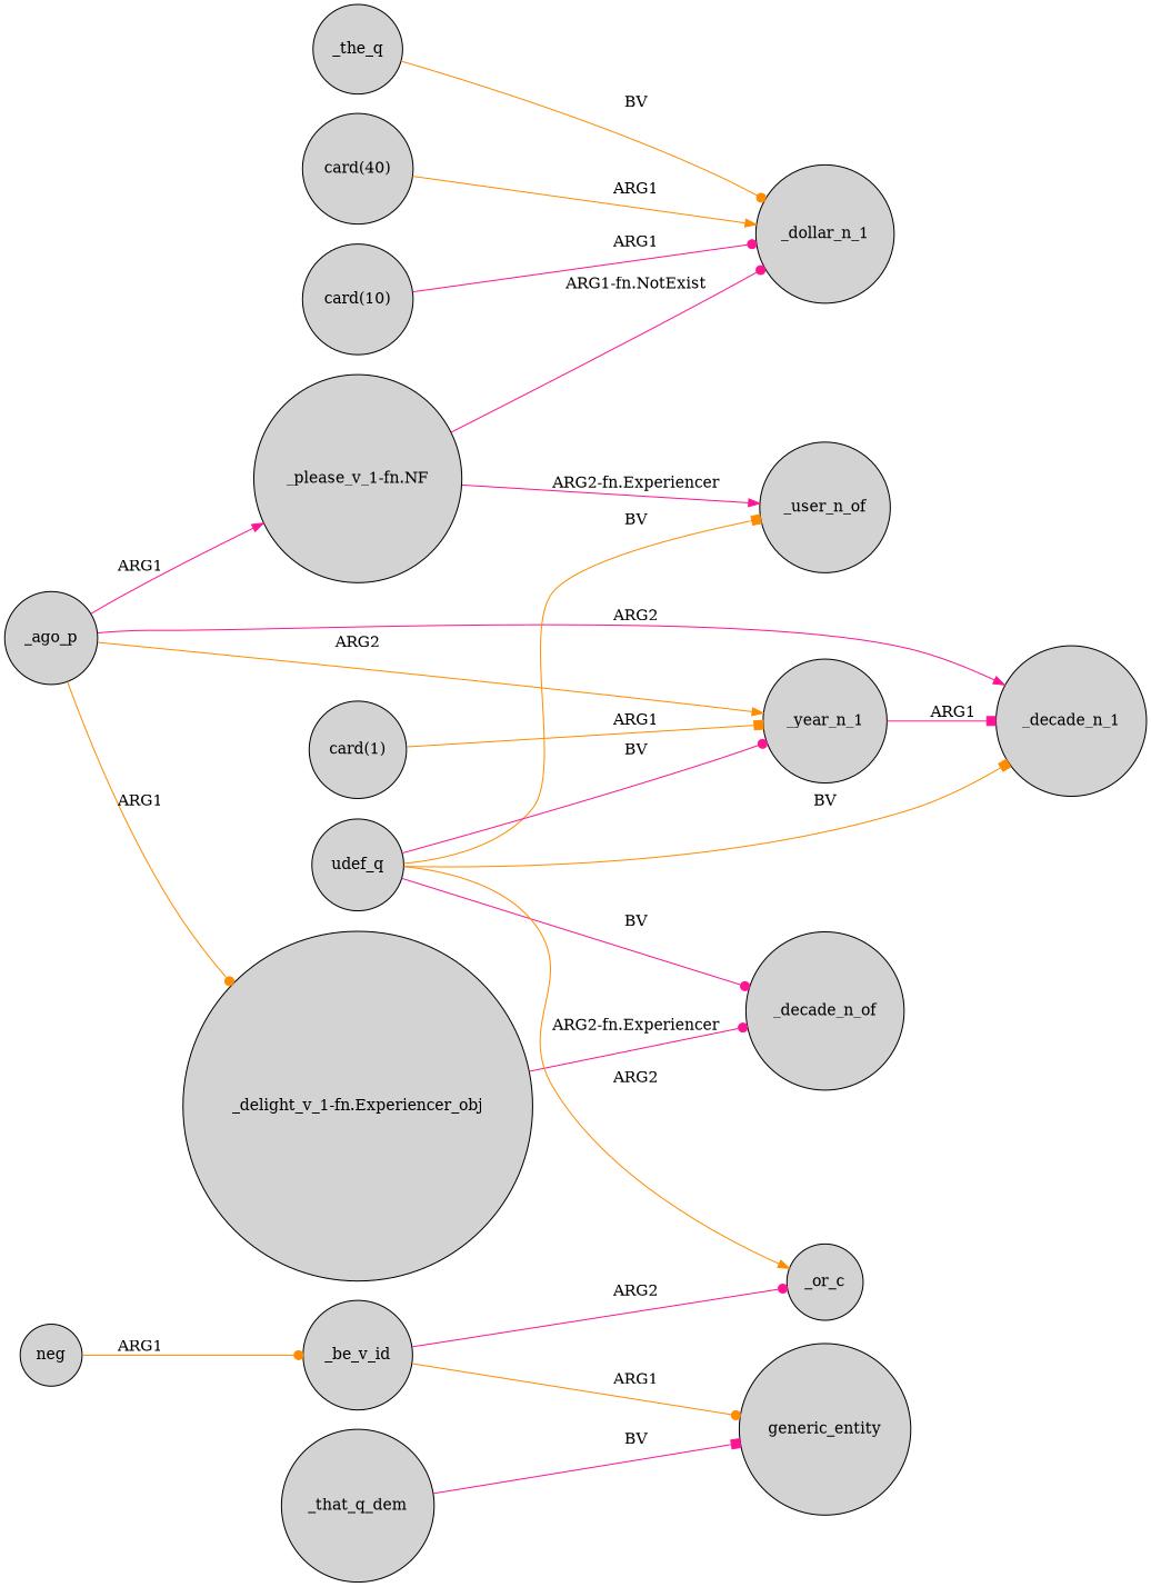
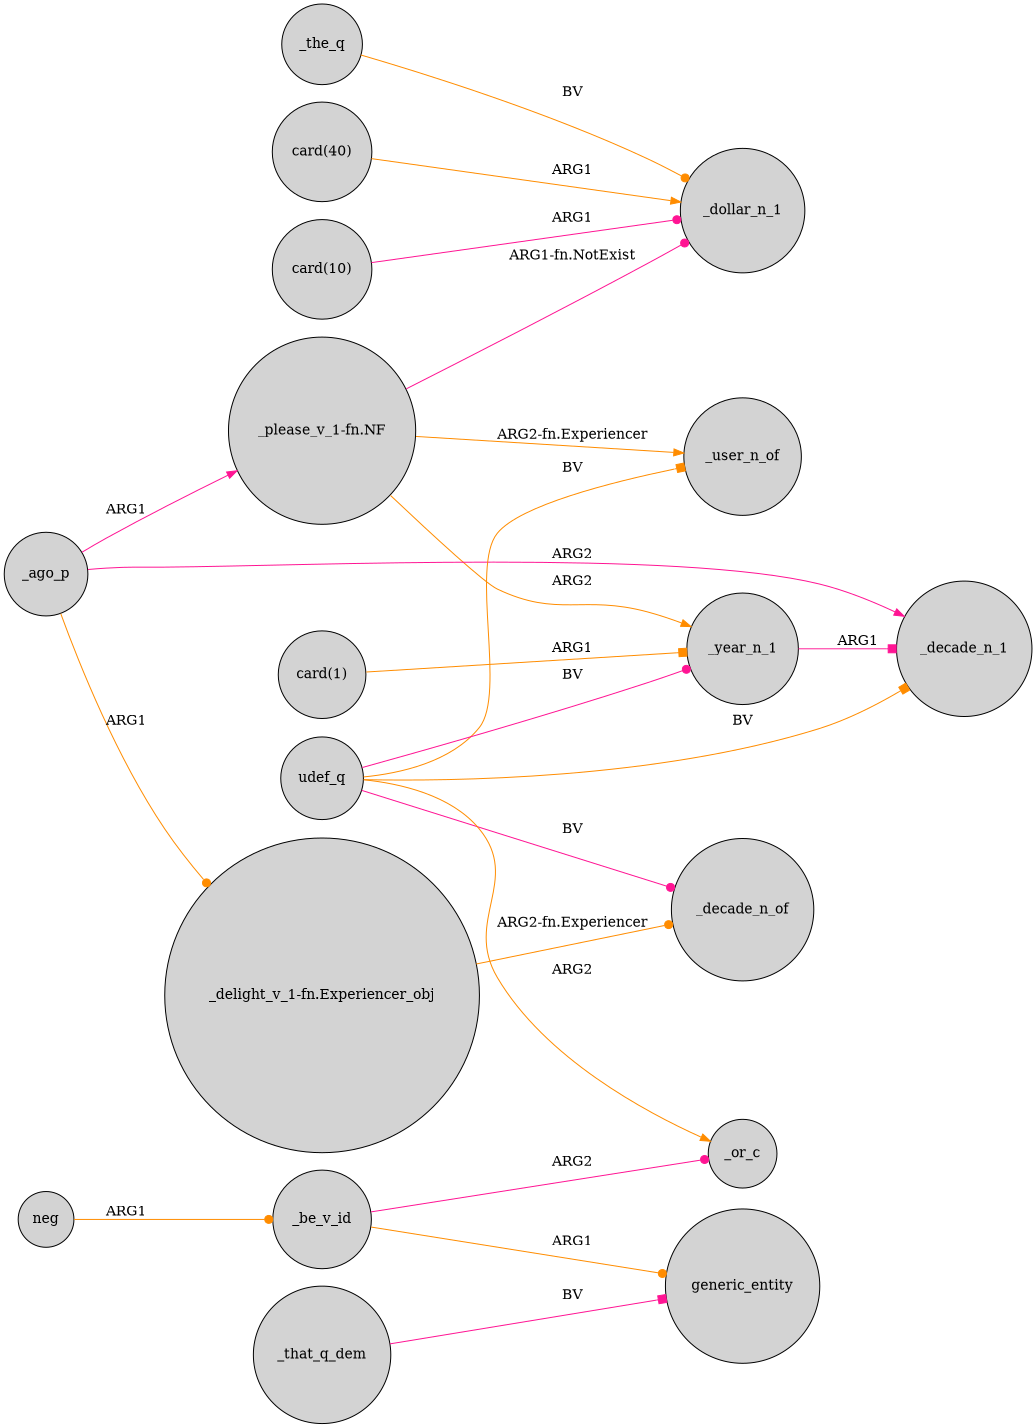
  digraph {
    rankdir=LR
    node [shape=circle style=filled]
    edge [arrowhead=dot color=darkorange]
    "_please_v_1-fn.NF"
    _dollar_n_1
    _user_n_of
    _ago_p
    _decade_n_1
    "_delight_v_1-fn.Experiencer_obj"
    _year_n_1
    n8 [label=_decade_n_of]
    _that_q_dem
    generic_entity
    _the_q
    _be_v_id
    _or_c
    "card(40)"
    udef_q
    "card(10)"
    "card(1)"
    neg
    "_please_v_1-fn.NF" -> _dollar_n_1 [color=deeppink label="ARG1-fn.NotExist"]
-   "_please_v_1-fn.NF" -> _user_n_of [arrowhead=normal color=deeppink label="ARG2-fn.Experiencer"]
+   "_please_v_1-fn.NF" -> _user_n_of [arrowhead=normal label="ARG2-fn.Experiencer"]
    _ago_p -> "_please_v_1-fn.NF" [arrowhead=normal color=deeppink label=ARG1]
    _ago_p -> _decade_n_1 [arrowhead=normal color=deeppink label=ARG2]
    _ago_p -> "_delight_v_1-fn.Experiencer_obj" [label=ARG1]
-   _ago_p -> _year_n_1 [arrowhead=normal label=ARG2]
-   "_delight_v_1-fn.Experiencer_obj" -> n8 [color=deeppink label="ARG2-fn.Experiencer"]
+   "_please_v_1-fn.NF" -> _year_n_1 [arrowhead=normal label=ARG2]
+   "_delight_v_1-fn.Experiencer_obj" -> n8 [label="ARG2-fn.Experiencer"]
    _year_n_1 -> _decade_n_1 [arrowhead=box color=deeppink label=ARG1]
    _that_q_dem -> generic_entity [arrowhead=box color=deeppink label=BV]
    _the_q -> _dollar_n_1 [label=BV]
    _be_v_id -> generic_entity [label=ARG1]
    _be_v_id -> _or_c [color=deeppink label=ARG2]
    "card(40)" -> _dollar_n_1 [arrowhead=normal label=ARG1]
    udef_q -> _user_n_of [arrowhead=box label=BV]
    udef_q -> _decade_n_1 [arrowhead=box label=BV]
    udef_q -> _year_n_1 [color=deeppink label=BV]
    udef_q -> n8 [color=deeppink label=BV]
    udef_q -> _or_c [arrowhead=normal label=ARG2]
    "card(10)" -> _dollar_n_1 [color=deeppink label=ARG1]
    "card(1)" -> _year_n_1 [arrowhead=box label=ARG1]
    neg -> _be_v_id [label=ARG1]
  }
